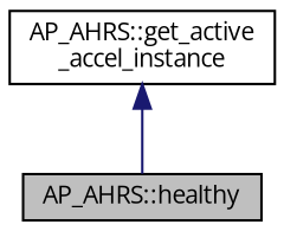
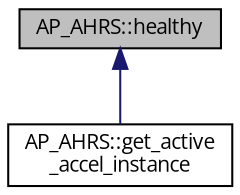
  digraph {
    rankdir=TB
    fontname="Open Sans"
    node [color=black fontname="Open Sans" fontsize=10 shape=record style=filled]
    n1 [fillcolor=grey75 fontcolor=black height=0.2 label="AP_AHRS::healthy" width=0.4]
    n2 [fillcolor=white height=0.2 label="AP_AHRS::get_active\l_accel_instance" width=0.4]
-   n2 -> n1 [color=midnightblue dir=back fontname="Open Sans" fontsize=10 labelfontname=Helvetica labelfontsize=10 style=solid]
+   n1 -> n2 [color=midnightblue dir=back fontname="Open Sans" fontsize=10 labelfontname=Helvetica labelfontsize=10 style=solid]
  }
